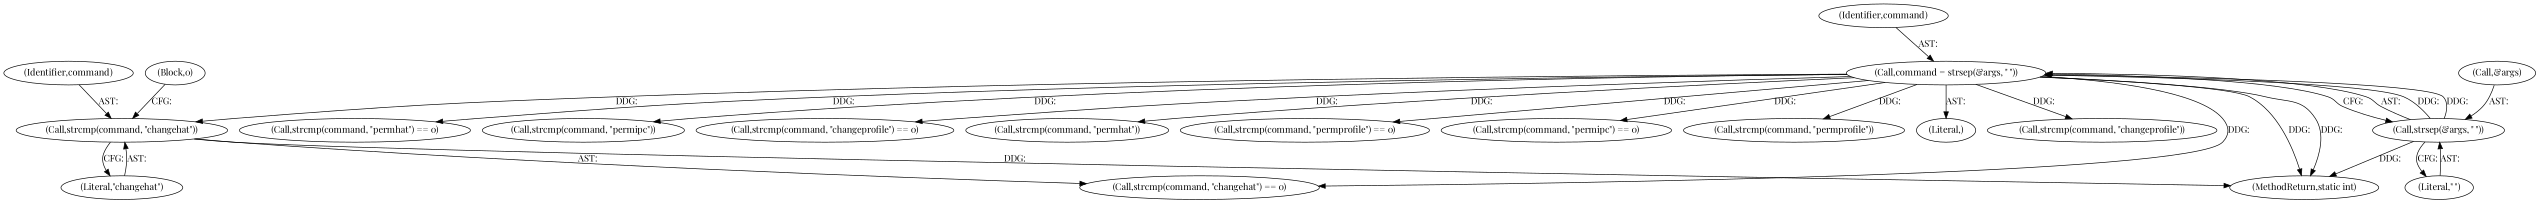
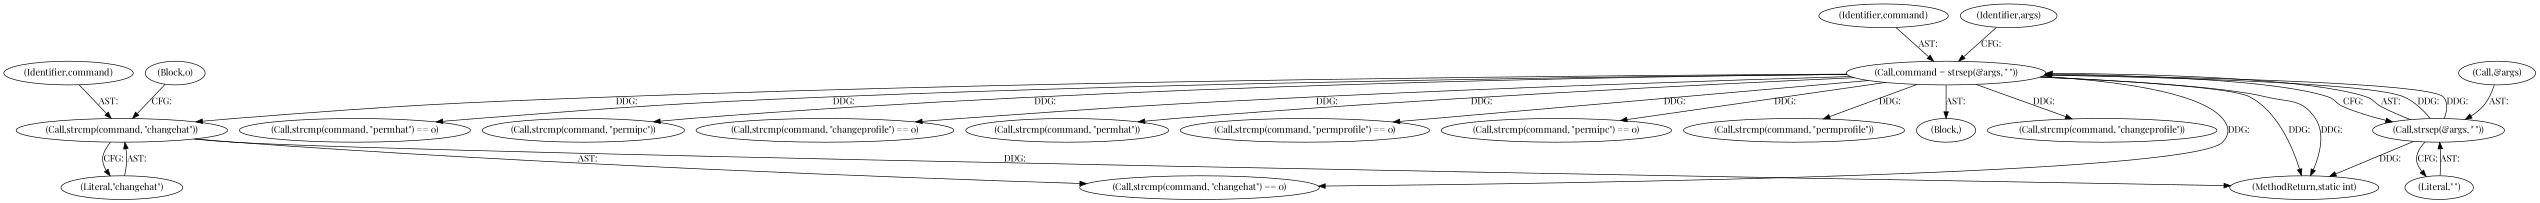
  digraph {
    fontname="Playfair Display"
    node [fontname="Playfair Display"]
    edge [fontname="Playfair Display"]
    n1 [label="(Call,strcmp(command, \"changehat\"))"]
    n2 [label="(Call,strcmp(command, \"changehat\") == 0)"]
    n3 [label="(Literal,\"changehat\")"]
    n4 [label="(MethodReturn,static int)"]
    n5 [label="(Call,command = strsep(&args, \" \"))"]
    n6 [label="(Call,strsep(&args, \" \"))"]
    n7 [label="(Call,strcmp(command, \"permhat\") == 0)"]
    n8 [label="(Call,strcmp(command, \"permipc\"))"]
    n9 [label="(Call,strcmp(command, \"changeprofile\") == 0)"]
    n10 [label="(Call,strcmp(command, \"permhat\"))"]
    n11 [label="(Call,strcmp(command, \"permprofile\") == 0)"]
    n12 [label="(Call,strcmp(command, \"permipc\") == 0)"]
    n13 [label="(Call,strcmp(command, \"permprofile\"))"]
-   n14 [label="(Literal,)"]
+   n14 [label="(Block,)"]
    n15 [label="(Call,strcmp(command, \"changeprofile\"))"]
    n16 [label="(Literal,\" \")"]
    n17 [label="(Identifier,command)"]
    n18 [label="(Identifier,command)"]
    n19 [label="(Call,&args)"]
+   n20 [label="(Identifier,args)"]
    n21 [label="(Block,0)"]
    n1 -> n2 [label="AST: "]
    n1 -> n3 [label="CFG: "]
    n1 -> n4 [label="DDG: "]
    n3 -> n1 [label="AST: "]
    n5 -> n1 [label="DDG: "]
    n5 -> n2 [label="DDG: "]
    n5 -> n4 [label="DDG: "]
    n5 -> n4 [label="DDG: "]
    n5 -> n6 [label="CFG: "]
    n5 -> n7 [label="DDG: "]
    n5 -> n8 [label="DDG: "]
    n5 -> n9 [label="DDG: "]
    n5 -> n10 [label="DDG: "]
    n5 -> n11 [label="DDG: "]
    n5 -> n12 [label="DDG: "]
    n5 -> n13 [label="DDG: "]
    n5 -> n14 [label="AST: "]
    n5 -> n15 [label="DDG: "]
    n6 -> n4 [label="DDG: "]
    n6 -> n5 [label="AST: "]
    n6 -> n5 [label="DDG: "]
    n6 -> n5 [label="DDG: "]
    n6 -> n16 [label="CFG: "]
    n16 -> n6 [label="AST: "]
    n17 -> n1 [label="AST: "]
    n18 -> n5 [label="AST: "]
    n19 -> n6 [label="AST: "]
+   n20 -> n5 [label="CFG: "]
    n21 -> n1 [label="CFG: "]
  }
